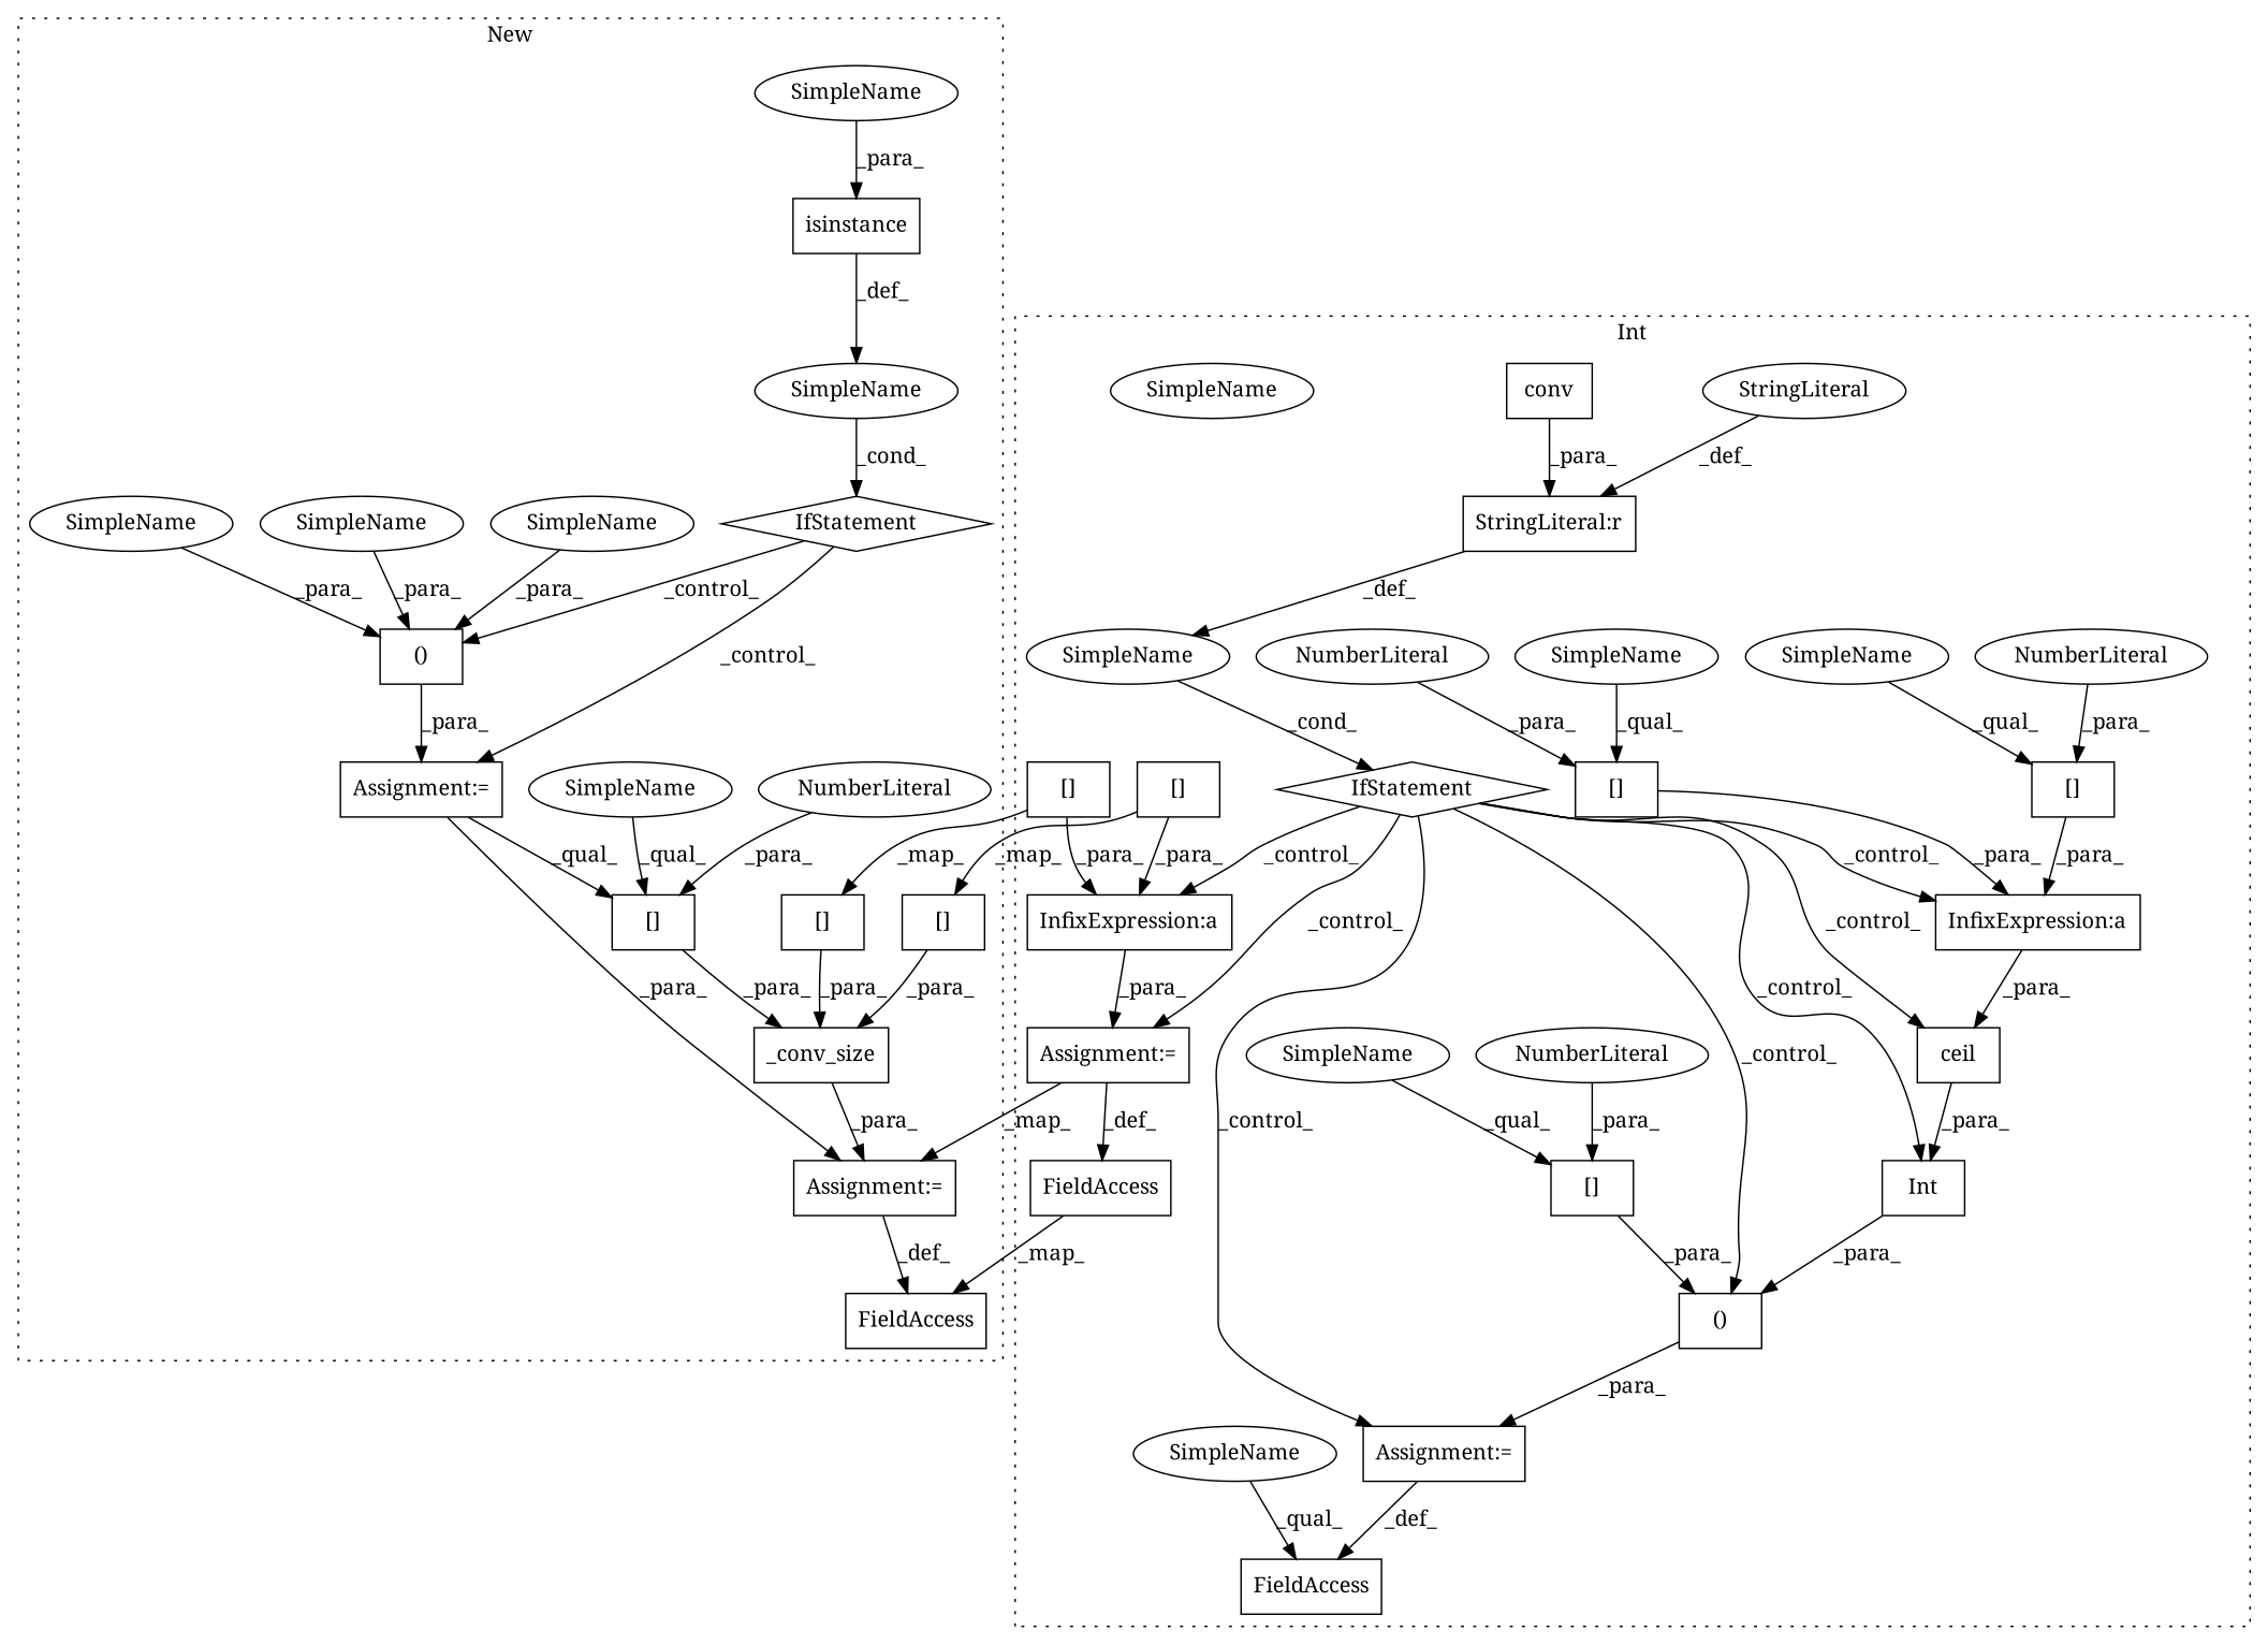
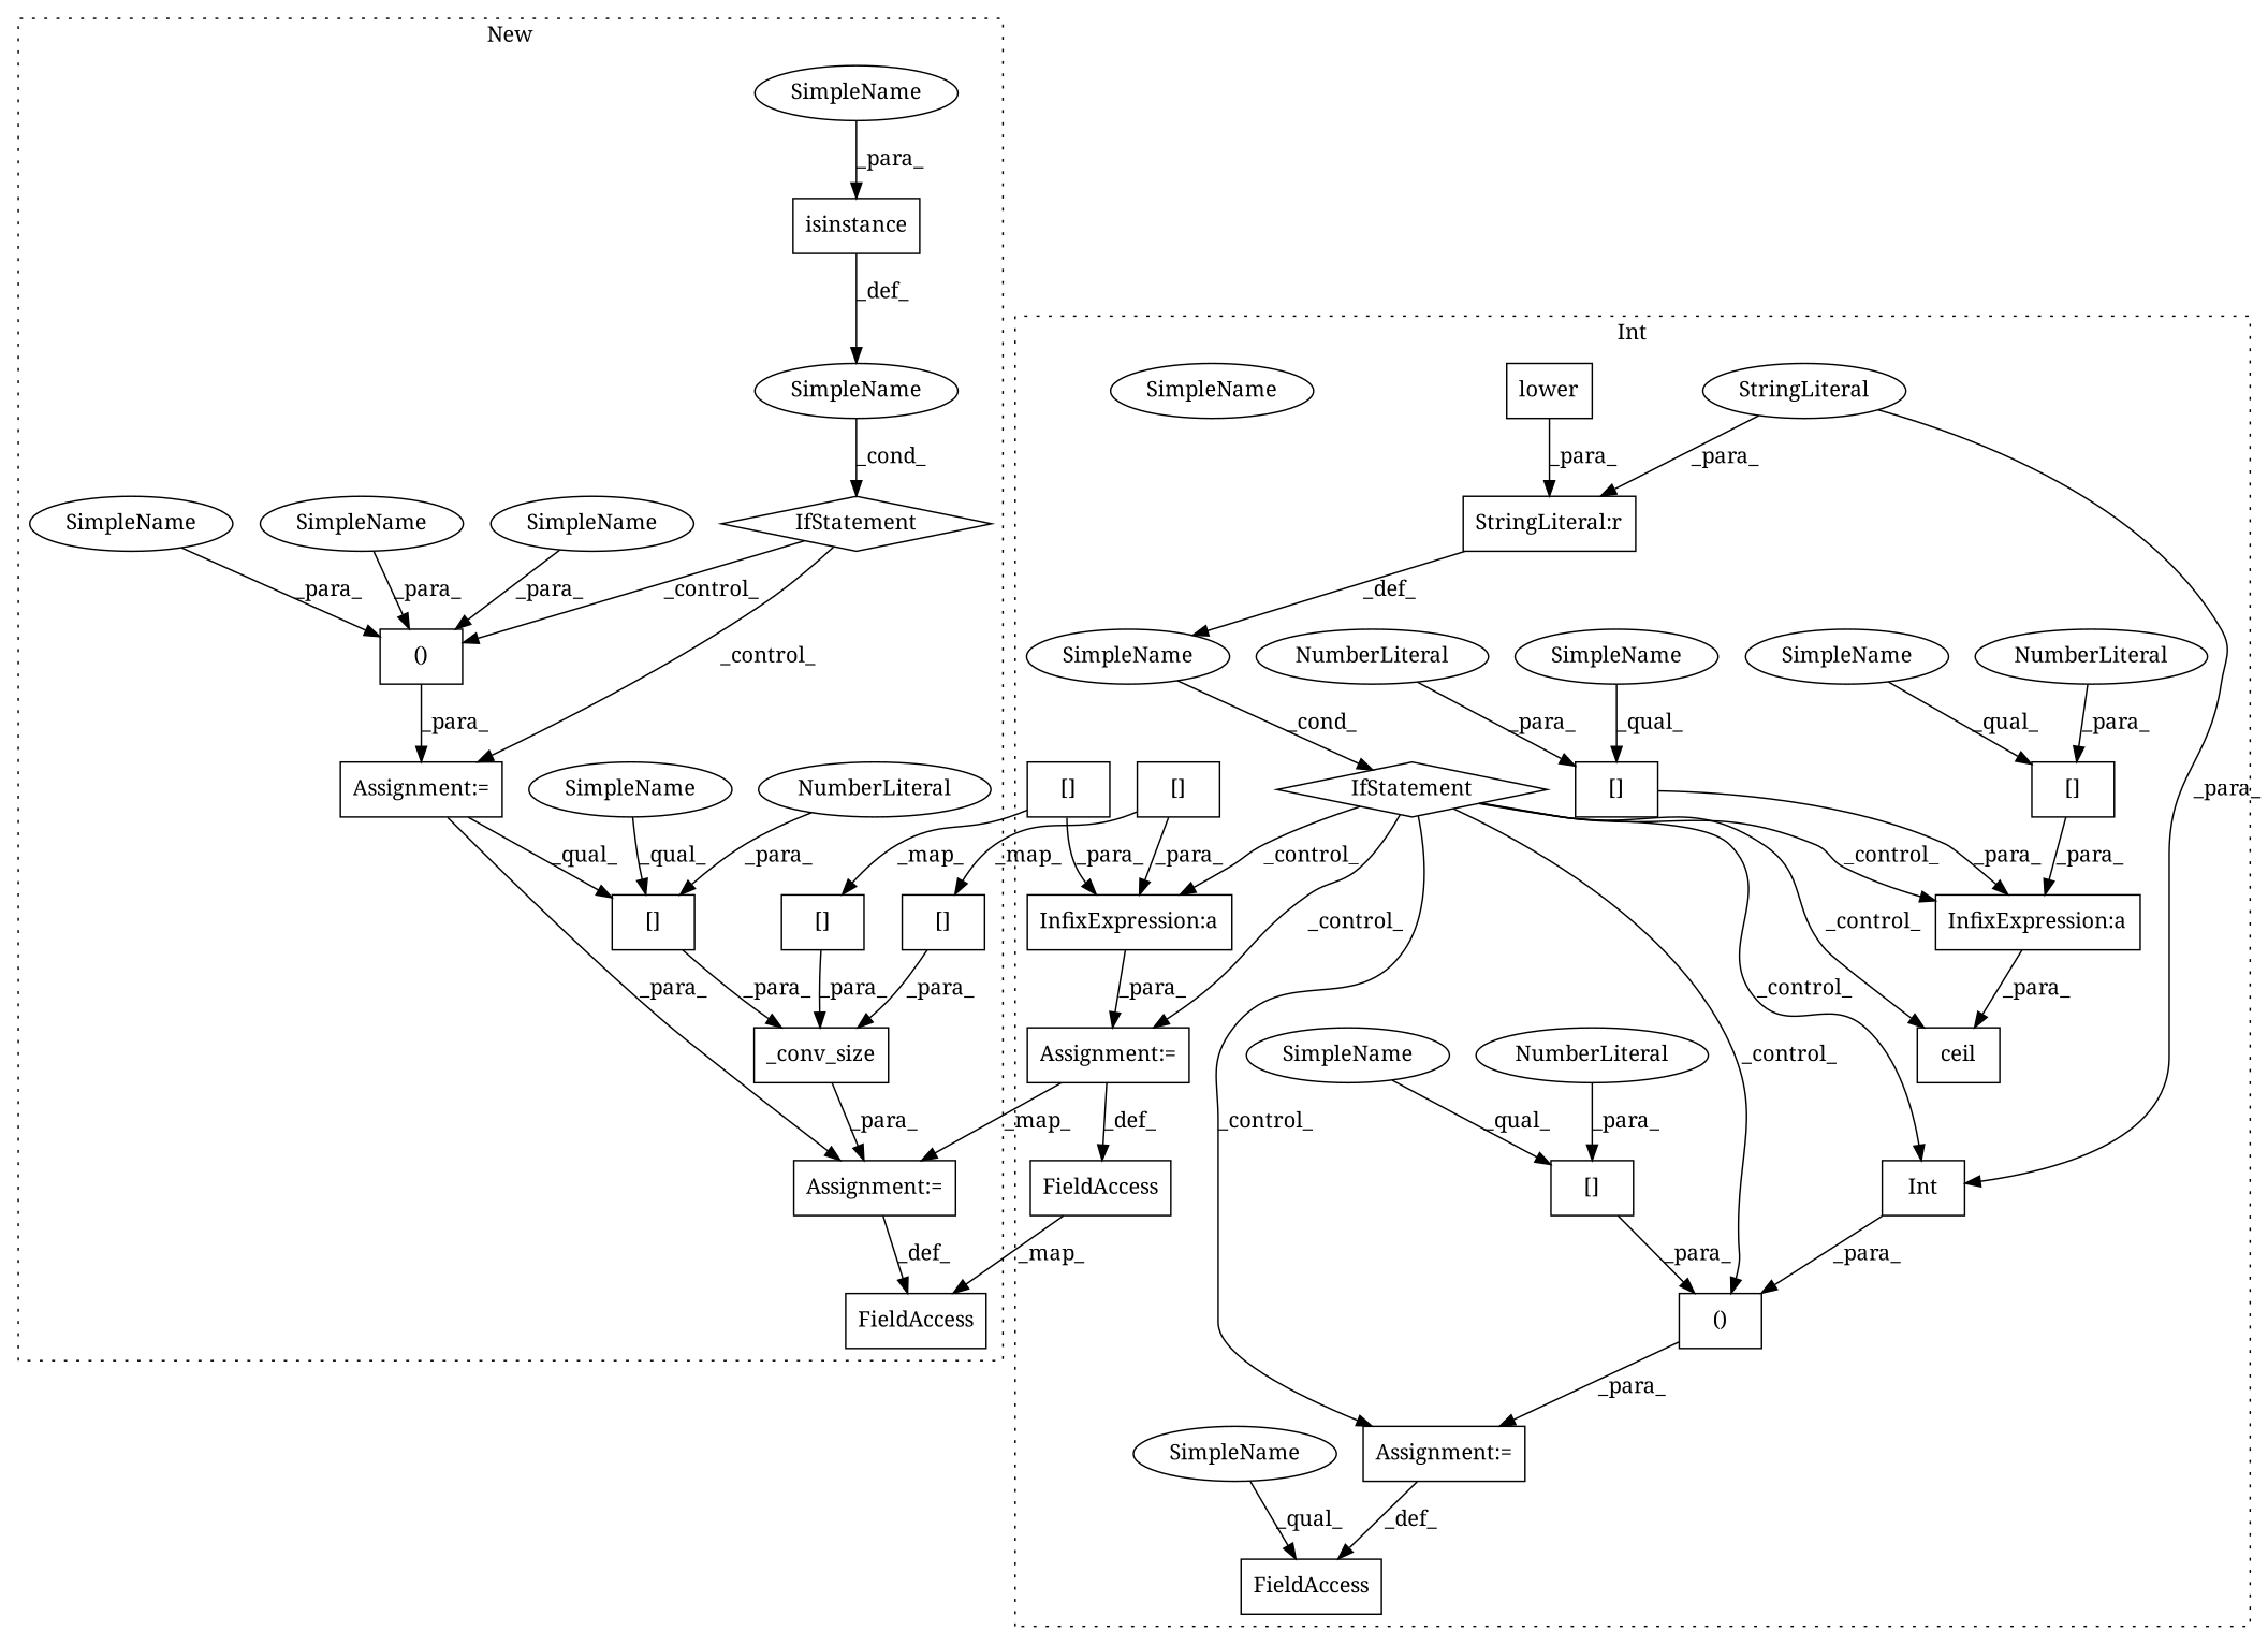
  digraph {
    fontname="Noto Serif"
    node [a=42 fontname="Noto Serif" l=11 shape=box]
    edge [fontname="Noto Serif"]
    n1 [a=106 l=213 label="()" s=63317]
    n2 [a=27 l=3 label="InfixExpression:a" s=63491]
    n3 [a=2 l="13,1" label="[]" s="63317,63331"]
    n4 [a=34 l=1 label=NumberLiteral s=63330 shape=ellipse]
    n5 [a=2 l="13,1" label="[]" s="63476,63490"]
    n6 [a=34 l=1 label=NumberLiteral s=63489 shape=ellipse]
    n7 [a=2 l="8,1" label="[]" s="63494,63503"]
    n8 [a=34 l=1 label=NumberLiteral s=63502 shape=ellipse]
-   n9 [a=32 l=7 label=conv s=63267]
+   n9 [a=32 l=7 label=lower s=63267]
    n10 [a=27 l=3 label="InfixExpression:a" s=63708]
    n11 [a=2 l="8,1" label="[]" s="63711,63720"]
    n12 [a=2 l="13,1" label="[]" s="63693,63707"]
    n13 [label=SimpleName shape=ellipse l=""]
    n14 [a=32 l="5,1" label=ceil s="63471,63504"]
    n15 [a=32 l="4,1" label=Int s="63461,63505"]
    n16 [a=7 l=10 label="Assignment:=" s=63568]
    n17 [a=27 l=4 label="StringLiteral:r" s=63274]
    n18 [a=45 l=6 label=StringLiteral s=63278 shape=ellipse]
    n19 [a=22 label=FieldAccess s=63296]
    n20 [a=22 label=FieldAccess s=63557]
    n21 [a=25 l="4,2" label=IfStatement s="63255,63284" shape=diamond]
    n22 [a=7 l=10 label="Assignment:=" s=63307]
    n23 [l=7 label=SimpleName s=63494 shape=ellipse]
    n24 [l=12 label=SimpleName s=63476 shape=ellipse]
    n25 [l=12 label=SimpleName s=63317 shape=ellipse]
    n26 [l=7 label=SimpleName s=63494 shape=ellipse]
    n27 [l=4 label=SimpleName s=63296 shape=ellipse]
    n28 [a=32 l="11,1" label=_conv_size s="63896,63956"]
    n29 [a=106 l=59 label="()" s=63625]
    n30 [a=2 l="12,1" label="[]" s="63923,63936"]
    n31 [a=34 l=1 label=NumberLiteral s=63935 shape=ellipse]
    n32 [a=2 l="8,1" label="[]" s="63938,63947"]
    n33 [a=2 l="13,1" label="[]" s="63907,63921"]
    n34 [a=32 l="11,1" label=isinstance s="63565,63591"]
    n35 [a=7 l=8 label="Assignment:=" s=63712]
    n36 [label=SimpleName shape=ellipse l=""]
    n37 [a=25 l="4,2" label=IfStatement s="63561,63592" shape=diamond]
    n38 [a=22 label=FieldAccess s=63701]
    n39 [a=7 l=10 label="Assignment:=" s=63615]
    n40 [label=SimpleName s=63673 shape=ellipse]
    n41 [label=SimpleName s=63923 shape=ellipse]
    n42 [label=SimpleName s=63576 shape=ellipse]
    n43 [label=SimpleName s=63649 shape=ellipse]
    n44 [label=SimpleName s=63625 shape=ellipse]
    subgraph cluster_1 {
      label=Int
      style=dotted
      n1
      n2
      n3
      n4
      n5
      n6
      n7
      n8
      n9
      n10
      n11
      n12
      n13
      n14
      n15
      n16
      n17
      n18
      n19
      n20
      n21
      n22
      n23
      n24
      n25
      n26
      n27
    }
    subgraph cluster_2 {
      label=New
      style=dotted
      n28
      n29
      n30
      n31
      n32
      n33
      n34
      n35
      n36
      n37
      n38
      n39
      n40
      n41
      n42
      n43
      n44
    }
    n1 -> n22 [label=_para_]
    n2 -> n14 [label=_para_]
    n3 -> n1 [label=_para_]
    n4 -> n3 [label=_para_]
    n5 -> n2 [label=_para_]
    n6 -> n5 [label=_para_]
    n7 -> n2 [label=_para_]
    n8 -> n7 [label=_para_]
    n9 -> n17 [label=_para_]
    n10 -> n16 [label=_para_]
    n11 -> n10 [label=_para_]
    n11 -> n32 [label=_map_]
    n12 -> n10 [label=_para_]
    n12 -> n33 [label=_map_]
    n13 -> n21 [label=_cond_]
-   n14 -> n15 [label=_para_]
+   n18 -> n15 [label=_para_]
    n15 -> n1 [label=_para_]
    n16 -> n20 [label=_def_]
    n16 -> n35 [label=_map_]
    n17 -> n13 [label=_def_]
-   n18 -> n17 [label=_def_]
+   n18 -> n17 [label=_para_]
    n20 -> n38 [label=_map_]
    n21 -> n1 [label=_control_]
    n21 -> n2 [label=_control_]
    n21 -> n10 [label=_control_]
    n21 -> n14 [label=_control_]
    n21 -> n15 [label=_control_]
    n21 -> n16 [label=_control_]
    n21 -> n22 [label=_control_]
    n22 -> n19 [label=_def_]
    n24 -> n5 [label=_qual_]
    n25 -> n3 [label=_qual_]
    n26 -> n7 [label=_qual_]
    n27 -> n19 [label=_qual_]
    n28 -> n35 [label=_para_]
    n29 -> n39 [label=_para_]
    n30 -> n28 [label=_para_]
    n31 -> n30 [label=_para_]
    n32 -> n28 [label=_para_]
    n33 -> n28 [label=_para_]
    n34 -> n36 [label=_def_]
    n35 -> n38 [label=_def_]
    n36 -> n37 [label=_cond_]
    n37 -> n29 [label=_control_]
    n37 -> n39 [label=_control_]
    n39 -> n30 [label=_qual_]
    n39 -> n35 [label=_para_]
    n40 -> n29 [label=_para_]
    n41 -> n30 [label=_qual_]
    n42 -> n34 [label=_para_]
    n43 -> n29 [label=_para_]
    n44 -> n29 [label=_para_]
  }
